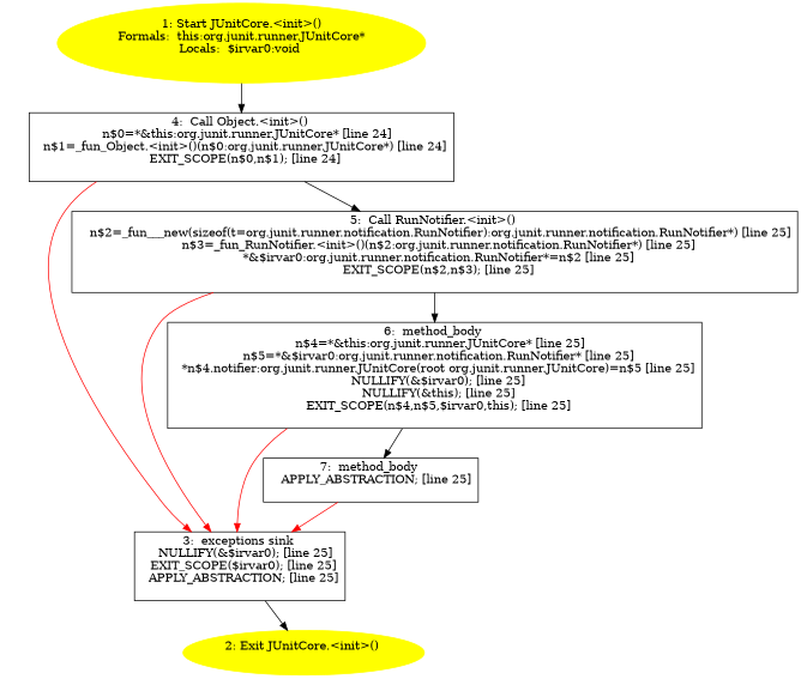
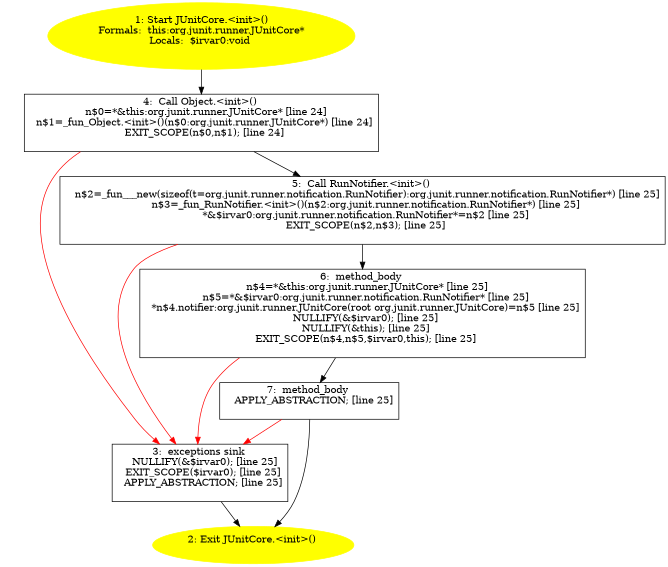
  digraph {
    node [shape=box]
    n1 [color=yellow label="1: Start JUnitCore.<init>()\nFormals:  this:org.junit.runner.JUnitCore*\nLocals:  $irvar0:void \n  " style=filled shape=""]
    n2 [label="4:  Call Object.<init>() \n   n$0=*&this:org.junit.runner.JUnitCore* [line 24]\n  n$1=_fun_Object.<init>()(n$0:org.junit.runner.JUnitCore*) [line 24]\n  EXIT_SCOPE(n$0,n$1); [line 24]\n "]
    n3 [label="3:  exceptions sink \n   NULLIFY(&$irvar0); [line 25]\n  EXIT_SCOPE($irvar0); [line 25]\n  APPLY_ABSTRACTION; [line 25]\n "]
    n4 [label="5:  Call RunNotifier.<init>() \n   n$2=_fun___new(sizeof(t=org.junit.runner.notification.RunNotifier):org.junit.runner.notification.RunNotifier*) [line 25]\n  n$3=_fun_RunNotifier.<init>()(n$2:org.junit.runner.notification.RunNotifier*) [line 25]\n  *&$irvar0:org.junit.runner.notification.RunNotifier*=n$2 [line 25]\n  EXIT_SCOPE(n$2,n$3); [line 25]\n "]
    n5 [color=yellow label="2: Exit JUnitCore.<init>() \n  " style=filled shape=""]
    n6 [label="6:  method_body \n   n$4=*&this:org.junit.runner.JUnitCore* [line 25]\n  n$5=*&$irvar0:org.junit.runner.notification.RunNotifier* [line 25]\n  *n$4.notifier:org.junit.runner.JUnitCore(root org.junit.runner.JUnitCore)=n$5 [line 25]\n  NULLIFY(&$irvar0); [line 25]\n  NULLIFY(&this); [line 25]\n  EXIT_SCOPE(n$4,n$5,$irvar0,this); [line 25]\n "]
    n7 [label="7:  method_body \n   APPLY_ABSTRACTION; [line 25]\n "]
    n1 -> n2
    n2 -> n3 [color=red]
    n2 -> n4
    n3 -> n5
    n4 -> n3 [color=red]
    n4 -> n6
    n6 -> n3 [color=red]
    n6 -> n7
    n7 -> n3 [color=red]
+   n7 -> n5
  }
